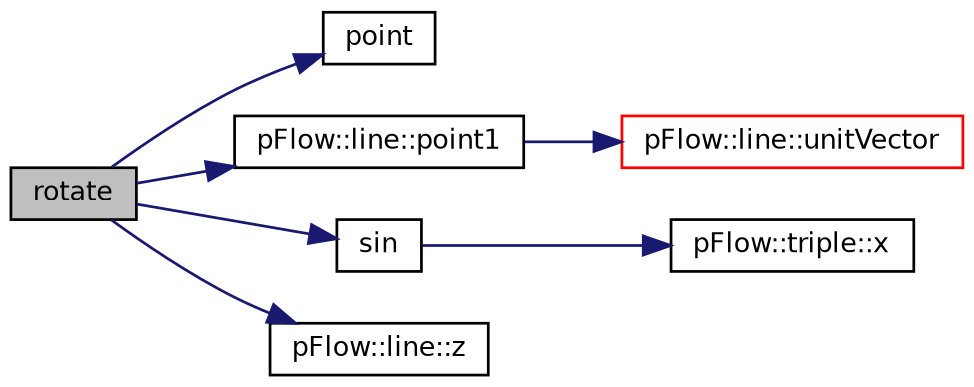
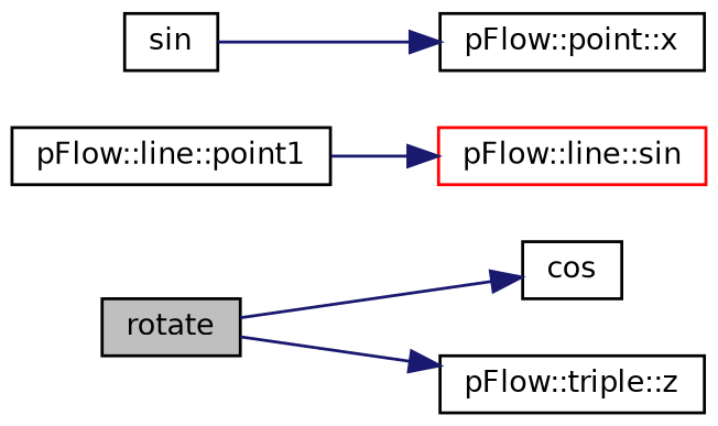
  digraph {
    rankdir=LR
    node [color=black fillcolor=white fontname=Helvetica fontsize=10 shape=record style=filled]
    edge [color=midnightblue fontname=Helvetica fontsize=10 labelfontname=Helvetica labelfontsize=10 style=solid]
    n1 [fillcolor=grey75 fontcolor=black height=0.2 label=rotate width=0.4]
-   n2 [height=0.2 label=point width=0.4]
+   n2 [height=0.2 label=cos width=0.4]
    n3 [height=0.2 label="pFlow::line::point1" width=0.4]
    n4 [height=0.2 label=sin width=0.4]
-   n5 [height=0.2 label="pFlow::line::z" width=0.4]
-   n6 [color=red height=0.2 label="pFlow::line::unitVector" width=0.4]
-   n7 [height=0.2 label="pFlow::triple::x" width=0.4]
+   n5 [height=0.2 label="pFlow::triple::z" width=0.4]
+   n6 [color=red height=0.2 label="pFlow::line::sin" width=0.4]
+   n7 [height=0.2 label="pFlow::point::x" width=0.4]
    n1 -> n2
-   n1 -> n3
-   n1 -> n4
    n1 -> n5
    n3 -> n6
    n4 -> n7
  }
